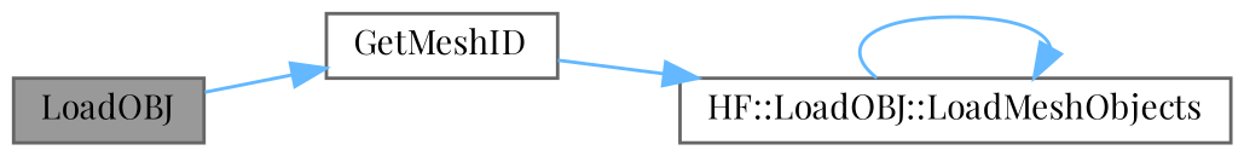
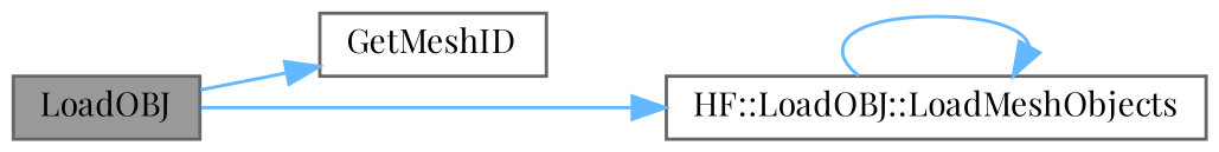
  digraph {
    fontname="Playfair Display"
    rankdir=LR
    node [color=grey40 fillcolor=white fontname="Playfair Display" fontsize=10 shape=box style=filled]
    edge [color=steelblue1 fontname="Playfair Display" fontsize=10 labelfontname=Helvetica labelfontsize=10 style=solid]
    n1 [color=gray40 fillcolor=grey60 fontcolor=black height=0.2 label=LoadOBJ width=0.4]
    n2 [height=0.2 label=GetMeshID width=0.4]
    n3 [height=0.2 label="HF::LoadOBJ::LoadMeshObjects" width=0.4]
    n1 -> n2
-   n2 -> n3
+   n1 -> n3
    n3 -> n3
  }
